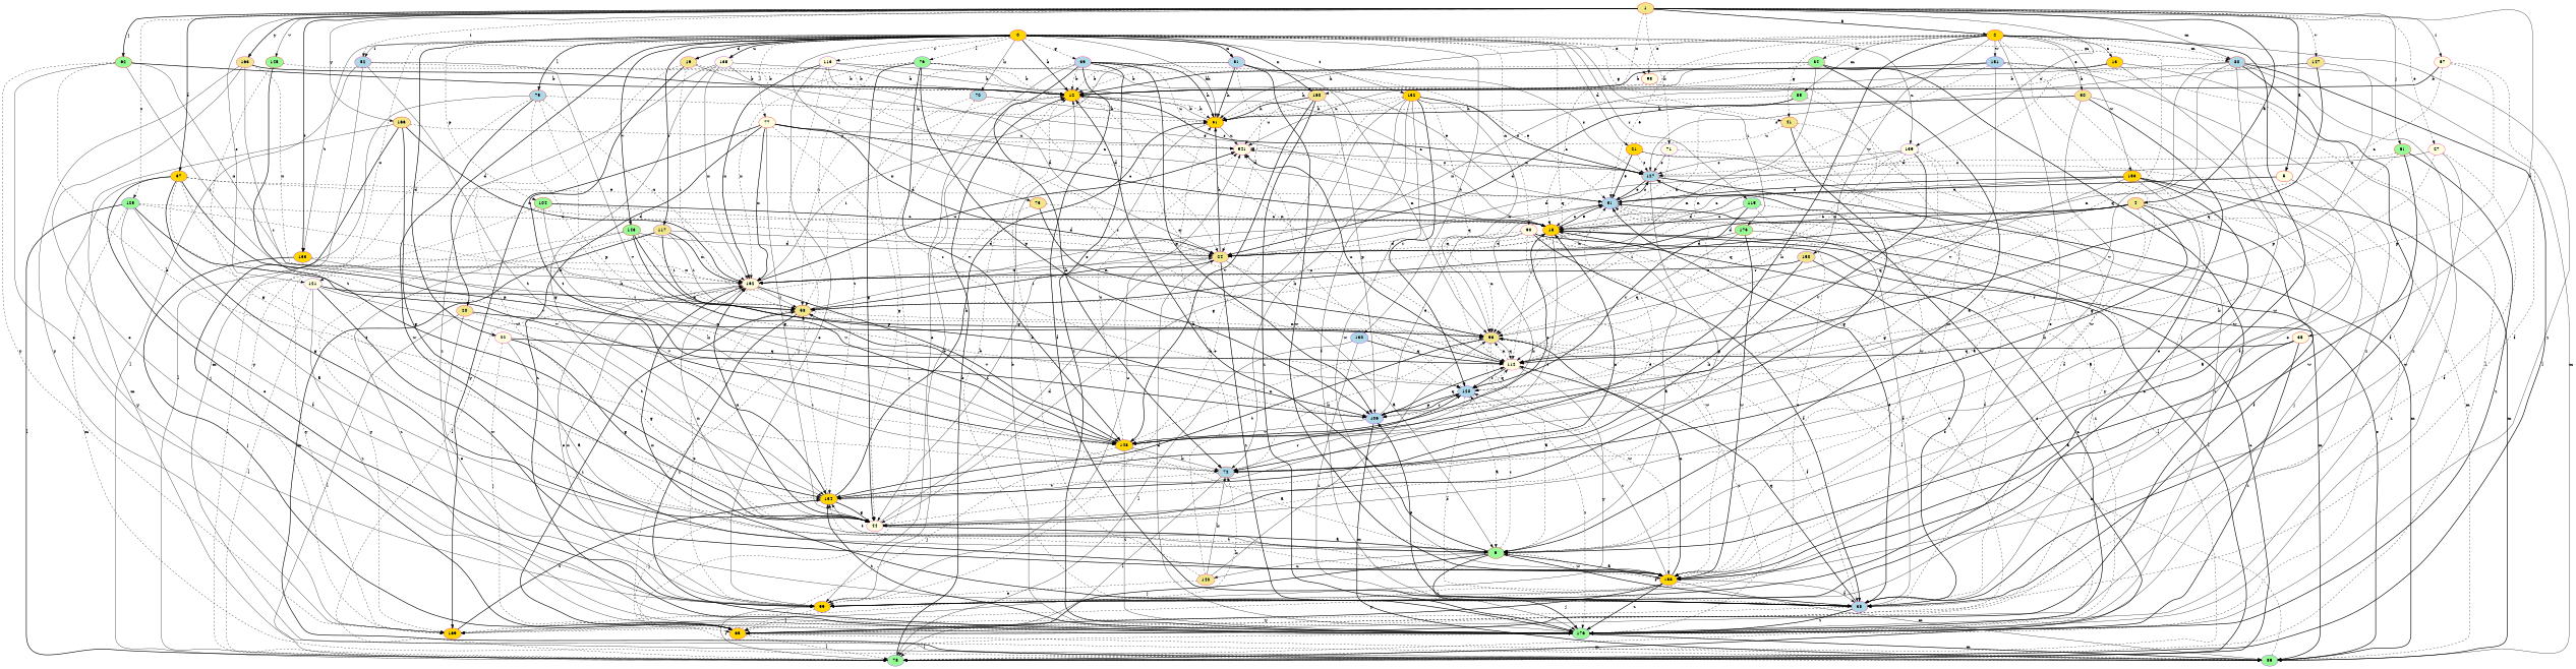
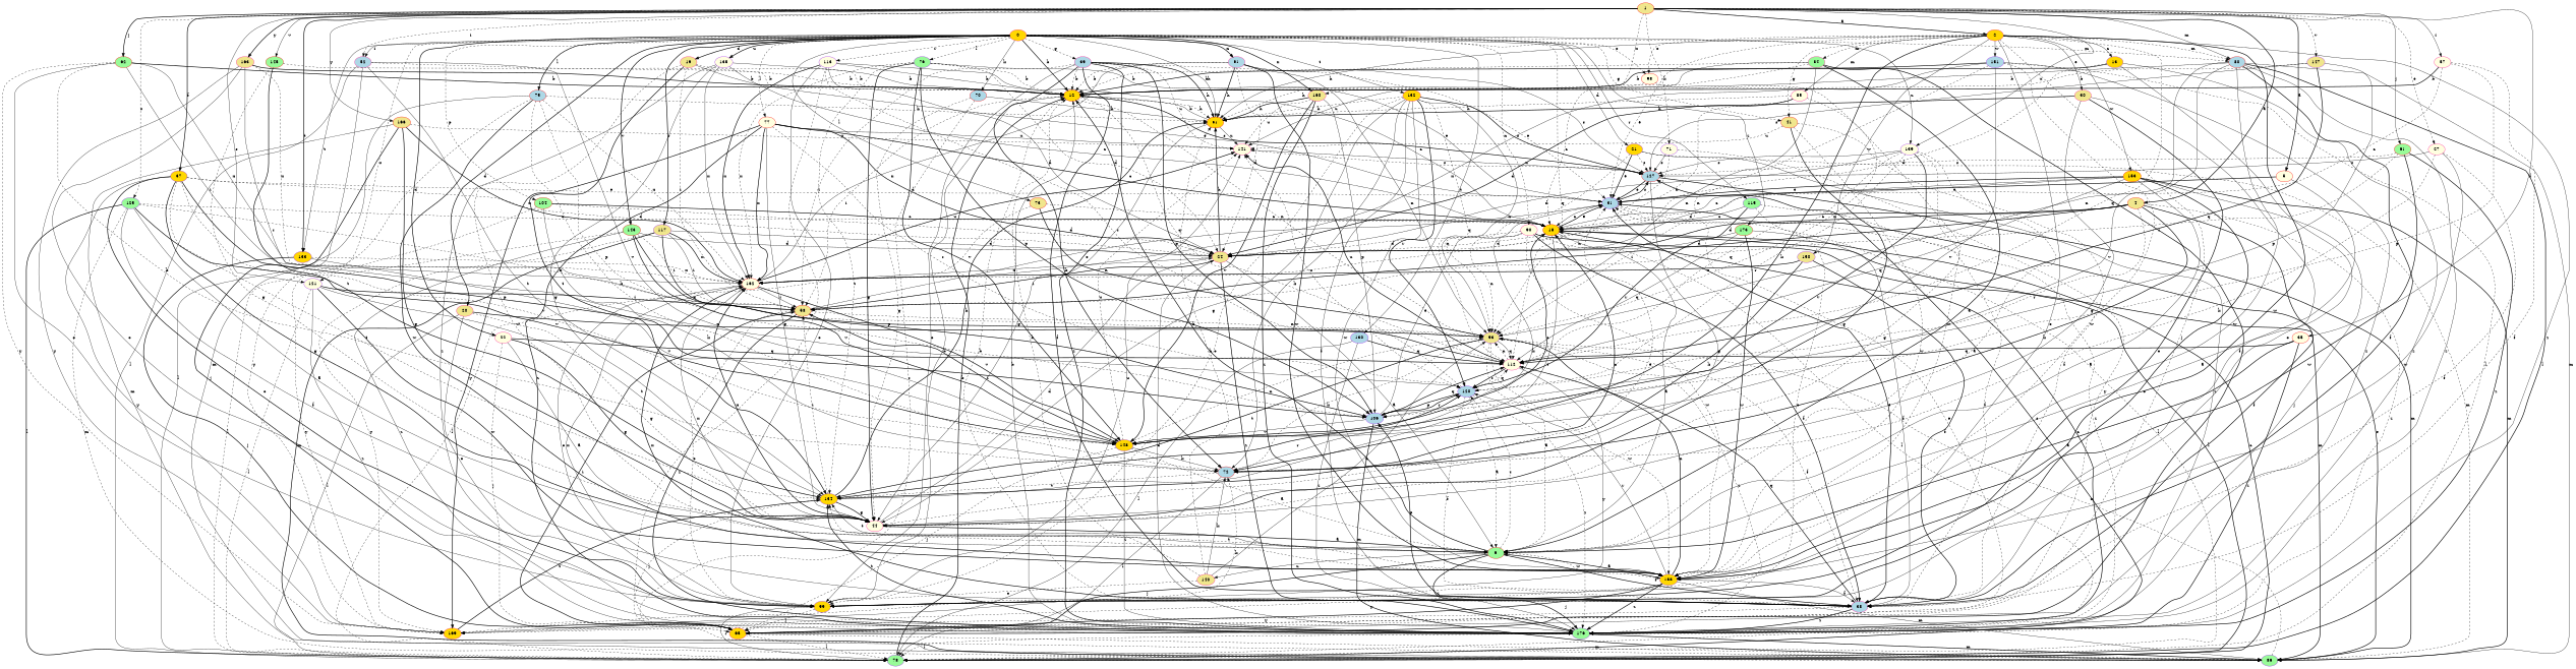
  strict digraph {
    node [color=red fillcolor=gold style=filled]
    edge [style=dashed]
    0 [color=deeppink]
    12
    19 [color=deeppink fillcolor=khaki]
    20 [color=deeppink fillcolor=khaki]
-   21
+   21 [color=purple]
    22 [color=deeppink fillcolor=lightyellow]
    39 [color=deeppink fillcolor=lightblue]
    41 [fillcolor=khaki]
    51
    52 [color=deeppink fillcolor=lightblue]
    70 [fillcolor=lightblue]
    73 [fillcolor=khaki]
    75 [fillcolor=lightblue]
    76 [color=purple fillcolor=palegreen]
    77 [fillcolor=lightyellow]
    80 [fillcolor=lightblue]
    90 [color=deeppink fillcolor=lightyellow]
    91 [color=deeppink fillcolor=lightblue]
    98 [fillcolor=lightyellow]
    104 [fillcolor=palegreen]
    112 [color=deeppink fillcolor=lightyellow]
    113 [color=purple fillcolor=lightyellow]
    115 [color=purple fillcolor=palegreen]
    117 [color=purple fillcolor=khaki]
    121 [color=purple fillcolor=lightyellow]
    130 [color=purple fillcolor=lightblue]
    132 [color=deeppink]
    133 [color=purple]
    135 [color=purple fillcolor=lightyellow]
    139 [color=purple fillcolor=lightyellow]
    143 [fillcolor=palegreen]
    160 [color=deeppink fillcolor=khaki]
    173 [fillcolor=palegreen]
    58 [fillcolor=khaki]
    93 [color=purple fillcolor=khaki]
    127 [fillcolor=lightblue]
    31 [color=purple fillcolor=lightblue]
    155 [color=purple]
    134 [color=purple]
    99 [color=purple]
    78 [color=purple fillcolor=palegreen]
    44 [color=deeppink fillcolor=lightyellow]
    176 [color=purple fillcolor=palegreen]
    86 [color=purple fillcolor=palegreen]
    65 [color=deeppink]
    6 [fillcolor=palegreen]
    72 [fillcolor=lightblue]
    38 [color=deeppink fillcolor=lightblue]
    106 [color=purple fillcolor=lightblue]
-   141 [color=deeppink fillcolor=lightyellow label=541]
+   141 [color=deeppink fillcolor=lightyellow]
    148 [color=purple]
    18
    162 [fillcolor=lightyellow]
    169 [color=deeppink]
    24 [color=deeppink fillcolor=khaki]
    120 [color=purple fillcolor=lightblue]
    1 [fillcolor=khaki]
    2 [color=deeppink]
    4 [fillcolor=khaki]
    5 [fillcolor=lightyellow]
    27 [color=deeppink fillcolor=lightyellow]
    35 [fillcolor=lightyellow]
    37 [color=purple]
    57 [color=deeppink fillcolor=lightyellow]
    61 [fillcolor=palegreen]
    62 [fillcolor=palegreen]
    71 [color=purple fillcolor=lightyellow]
    125 [color=purple fillcolor=palegreen]
    145 [fillcolor=palegreen]
    147 [color=purple fillcolor=khaki]
    163 [color=deeppink fillcolor=khaki]
    166 [fillcolor=khaki]
    13 [color=purple]
    30 [color=deeppink fillcolor=khaki]
    84 [color=deeppink fillcolor=palegreen]
-   85 [color=deeppink fillcolor=palegreen]
+   85 [color=deeppink fillcolor=lightyellow]
    150 [color=purple fillcolor=khaki]
    151 [color=purple fillcolor=lightblue]
    153
    140 [color=deeppink fillcolor=khaki]
    0 -> 12 [label=b style=bold]
    0 -> 19 [label=d style=bold]
    0 -> 20 [label=d style=bold]
    0 -> 21 [label=d style=solid]
    0 -> 22 [label=d style=bold]
    0 -> 39 [label=g]
    0 -> 41 [label=g]
    0 -> 51 [label=h style=solid]
    0 -> 52 [label=i style=solid]
    0 -> 70 [label=k style=solid]
    0 -> 73 [label=l style=solid]
    0 -> 75 [label=l style=bold]
    0 -> 76 [label=l]
    0 -> 77 [label=l]
    0 -> 80 [label=m]
    0 -> 90 [label=n]
    0 -> 91 [label=n style=bold]
    0 -> 98 [label=o]
    0 -> 104 [label=p]
    0 -> 112 [label=q]
    0 -> 113 [label=r]
    0 -> 115 [label=r style=solid]
    0 -> 117 [label=r style=bold]
    0 -> 121 [label=s]
    0 -> 130 [label=t style=solid]
    0 -> 132 [label=t style=solid]
    0 -> 133 [label=t style=solid]
    0 -> 135 [label=u style=bold]
    0 -> 139 [label=u style=solid]
    0 -> 143 [label=v style=bold]
    0 -> 160 [label=x style=bold]
    0 -> 173 [label=z style=solid]
    12 -> 51 [label=h]
    12 -> 112 [label=q]
    12 -> 58 [label=i]
    12 -> 93 [label=n]
    12 -> 127 [label=s style=bold]
    19 -> 12 [label=b]
    19 -> 58 [label=i]
    19 -> 31 [label=e style=solid]
    19 -> 155 [label=w]
    19 -> 134 [label=t style=bold]
    20 -> 93 [label=n style=bold]
    20 -> 99 [label=o style=solid]
    20 -> 78 [label=l style=solid]
    20 -> 44 [label=g]
    21 -> 93 [label=n]
    21 -> 127 [label=s]
    21 -> 31 [label=e style=bold]
    21 -> 176 [label=z style=solid]
    21 -> 86 [label=m]
    22 -> 112 [label=q style=bold]
    22 -> 44 [label=g style=bold]
    22 -> 65 [label=j]
    22 -> 6 [label=a style=solid]
    39 -> 12 [label=b]
    39 -> 51 [label=h style=bold]
    39 -> 58 [label=i]
    39 -> 31 [label=e]
    39 -> 99 [label=o style=solid]
    39 -> 176 [label=z style=bold]
    39 -> 72 [label=k style=bold]
    39 -> 38 [label=f style=bold]
    39 -> 106 [label=p style=bold]
    39 -> 141 [label=u]
    41 -> 155 [label=w]
    41 -> 44 [label=g style=bold]
    41 -> 38 [label=f]
    41 -> 141 [label=u]
    51 -> 12 [label=b style=solid]
    51 -> 44 [label=g style=solid]
    51 -> 141 [label=u style=solid]
    52 -> 12 [label=b]
    52 -> 134 [label=t style=solid]
    52 -> 78 [label=l style=solid]
    52 -> 86 [label=m style=solid]
    52 -> 148 [label=v style=solid]
    70 -> 51 [label=h style=solid]
    70 -> 44 [label=g]
    70 -> 86 [label=r]
    73 -> 93 [label=n style=bold]
    73 -> 78 [label=l]
    73 -> 18 [label=c]
    75 -> 51 [label=h]
    75 -> 155 [label=w style=bold]
    75 -> 78 [label=l style=solid]
    75 -> 72 [label=k]
    75 -> 106 [label=p]
    75 -> 162 [label=x]
    75 -> 169 [label=y]
    76 -> 12 [label=b]
    76 -> 31 [label=e style=solid]
    76 -> 134 [label=t]
    76 -> 44 [label=g style=bold]
    76 -> 106 [label=p style=bold]
    76 -> 148 [label=v style=bold]
    76 -> 162 [label=x]
    76 -> 24 [label=d]
    77 -> 44 [label=g style=solid]
    77 -> 176 [label=z style=bold]
    77 -> 141 [label=u style=solid]
    77 -> 18 [label=c style=bold]
    77 -> 162 [label=x style=bold]
    77 -> 169 [label=y style=bold]
    77 -> 24 [label=d style=bold]
    77 -> 120 [label=r]
    80 -> 12 [label=b style=solid]
    80 -> 93 [label=n style=solid]
    80 -> 155 [label=w style=solid]
    80 -> 78 [label=l style=bold]
    80 -> 176 [label=z style=solid]
    80 -> 86 [label=m style=solid]
    80 -> 38 [label=f style=bold]
    80 -> 148 [label=v style=solid]
    90 -> 93 [label=n]
    90 -> 155 [label=w]
    90 -> 78 [label=l]
    90 -> 86 [label=m style=bold]
    90 -> 72 [label=k style=solid]
    90 -> 38 [label=f style=bold]
    90 -> 24 [label=d]
    91 -> 12 [label=b]
    91 -> 51 [label=h style=bold]
    91 -> 93 [label=n style=solid]
    91 -> 127 [label=s style=solid]
    91 -> 155 [label=w style=bold]
    91 -> 162 [label=x style=solid]
    91 -> 24 [label=d]
    98 -> 51 [label=h]
    98 -> 155 [label=w]
    104 -> 78 [label=l]
    104 -> 72 [label=k style=solid]
    104 -> 18 [label=c style=bold]
    104 -> 24 [label=d]
    112 -> 93 [label=n]
    112 -> 141 [label=u style=bold]
    112 -> 169 [label=y style=solid]
    112 -> 120 [label=r style=bold]
    113 -> 12 [label=b style=solid]
    113 -> 99 [label=o style=solid]
    113 -> 65 [label=j]
    113 -> 18 [label=c style=solid]
    113 -> 162 [label=x style=bold]
    113 -> 24 [label=d style=solid]
    113 -> 120 [label=r]
    115 -> 99 [label=o]
    115 -> 38 [label=f]
    115 -> 18 [label=c style=solid]
    115 -> 120 [label=r style=bold]
    117 -> 58 [label=i style=solid]
    117 -> 86 [label=m style=bold]
    117 -> 106 [label=p style=bold]
    117 -> 162 [label=x style=bold]
    117 -> 169 [label=y]
    117 -> 24 [label=d style=solid]
    121 -> 58 [label=i style=bold]
    121 -> 155 [label=w style=bold]
    121 -> 134 [label=t style=solid]
    121 -> 78 [label=l]
    121 -> 176 [label=z style=solid]
    130 -> 112 [label=q style=bold]
    130 -> 78 [label=l style=solid]
    130 -> 176 [label=z style=solid]
    132 -> 51 [label=h]
    132 -> 112 [label=q]
    132 -> 93 [label=n style=solid]
    132 -> 127 [label=s style=bold]
    132 -> 155 [label=w style=solid]
    132 -> 99 [label=o]
    132 -> 44 [label=g style=solid]
    132 -> 72 [label=k style=solid]
    132 -> 38 [label=f style=solid]
    132 -> 120 [label=r style=bold]
    133 -> 65 [label=j style=bold]
    133 -> 148 [label=v style=solid]
    133 -> 162 [label=x]
    135 -> 12 [label=b style=solid]
    135 -> 44 [label=g style=solid]
    135 -> 176 [label=z style=solid]
    135 -> 18 [label=c style=solid]
    135 -> 162 [label=x style=solid]
    139 -> 112 [label=q]
    139 -> 127 [label=s style=solid]
    139 -> 44 [label=g]
    139 -> 6 [label=a]
    139 -> 148 [label=v style=bold]
    139 -> 24 [label=d style=solid]
    139 -> 120 [label=r]
    143 -> 112 [label=q style=bold]
    143 -> 58 [label=i]
    143 -> 176 [label=z style=solid]
    143 -> 148 [label=v style=bold]
    143 -> 169 [label=y]
    143 -> 24 [label=d style=solid]
    160 -> 51 [label=h style=bold]
    160 -> 176 [label=z style=bold]
    160 -> 106 [label=p style=solid]
    160 -> 141 [label=u]
    160 -> 148 [label=v style=bold]
    173 -> 112 [label=q style=solid]
    173 -> 155 [label=w style=bold]
    173 -> 38 [label=f style=solid]
    173 -> 24 [label=d style=solid]
    58 -> 93 [label=n]
    58 -> 31 [label=e style=solid]
    58 -> 99 [label=o]
    58 -> 176 [label=z style=bold]
    93 -> 112 [label=q style=solid]
    93 -> 155 [label=w]
    93 -> 134 [label=t style=bold]
    93 -> 176 [label=z]
    93 -> 6 [label=a]
    93 -> 72 [label=k]
    93 -> 38 [label=f]
    127 -> 31 [label=e style=bold]
    127 -> 44 [label=g style=solid]
    127 -> 86 [label=m style=bold]
    127 -> 141 [label=u style=solid]
    31 -> 127 [label=s style=bold]
    31 -> 78 [label=l]
    31 -> 176 [label=z]
    31 -> 18 [label=c style=solid]
    155 -> 93 [label=n style=bold]
    155 -> 134 [label=t]
    155 -> 176 [label=z style=bold]
    155 -> 86 [label=m style=solid]
    155 -> 65 [label=j style=bold]
    155 -> 6 [label=a style=bold]
    155 -> 38 [label=f style=solid]
    155 -> 169 [label=y]
    155 -> 120 [label=r style=solid]
    134 -> 51 [label=h style=bold]
    134 -> 58 [label=i]
    134 -> 44 [label=g style=bold]
    134 -> 65 [label=j]
    134 -> 18 [label=c style=bold]
    134 -> 120 [label=r style=bold]
    99 -> 12 [label=b style=solid]
    99 -> 78 [label=l style=solid]
    99 -> 65 [label=j]
    99 -> 141 [label=u style=solid]
    99 -> 162 [label=x style=solid]
    78 -> 12 [label=b style=bold]
    78 -> 127 [label=s style=bold]
    78 -> 18 [label=c style=bold]
    44 -> 31 [label=e]
    44 -> 6 [label=a style=bold]
    44 -> 162 [label=x style=bold]
    44 -> 24 [label=d style=solid]
    176 -> 12 [label=b style=solid]
    176 -> 134 [label=t style=bold]
    176 -> 78 [label=l]
    176 -> 86 [label=m style=bold]
    176 -> 18 [label=c style=bold]
    176 -> 24 [label=d style=solid]
    86 -> 93 [label=n]
    86 -> 31 [label=e style=bold]
    65 -> 58 [label=i style=bold]
    65 -> 31 [label=e]
    65 -> 78 [label=l]
    65 -> 86 [label=m]
    6 -> 12 [label=b style=bold]
    6 -> 155 [label=w]
    6 -> 134 [label=t style=solid]
    6 -> 176 [label=z style=bold]
    6 -> 65 [label=j style=bold]
    6 -> 38 [label=f style=bold]
    6 -> 162 [label=x style=solid]
    6 -> 120 [label=r]
    6 -> 140 [label=u style=solid]
    72 -> 134 [label=t]
    72 -> 78 [label=l style=solid]
    38 -> 12 [label=b]
    38 -> 112 [label=q style=bold]
    38 -> 31 [label=e style=bold]
    38 -> 176 [label=z style=bold]
    38 -> 106 [label=p style=bold]
    38 -> 162 [label=x style=bold]
    38 -> 169 [label=y]
    106 -> 112 [label=q style=bold]
    106 -> 31 [label=e style=solid]
    106 -> 86 [label=m style=bold]
    106 -> 148 [label=v style=solid]
    106 -> 120 [label=r style=bold]
    141 -> 127 [label=s]
    148 -> 58 [label=i style=bold]
    148 -> 93 [label=n]
    148 -> 176 [label=z style=solid]
    148 -> 65 [label=j]
    148 -> 6 [label=a]
    148 -> 72 [label=k style=solid]
    148 -> 141 [label=u]
    148 -> 18 [label=c style=bold]
    18 -> 31 [label=e style=bold]
    18 -> 134 [label=t style=solid]
    18 -> 78 [label=l style=bold]
    18 -> 6 [label=a style=solid]
    18 -> 24 [label=d]
    162 -> 58 [label=i style=solid]
    162 -> 99 [label=o style=solid]
    162 -> 141 [label=u style=bold]
    162 -> 148 [label=v style=bold]
    169 -> 134 [label=t style=bold]
    169 -> 72 [label=k]
    24 -> 51 [label=h style=bold]
    24 -> 58 [label=i style=bold]
    24 -> 176 [label=z style=bold]
    24 -> 6 [label=a style=solid]
    24 -> 162 [label=x style=solid]
    120 -> 112 [label=q]
    120 -> 176 [label=z]
    120 -> 6 [label=a]
    120 -> 38 [label=f]
    120 -> 106 [label=p style=bold]
    120 -> 141 [label=u]
    1 -> 52 [label=i]
    1 -> 80 [label=m style=solid]
    1 -> 121 [label=s style=solid]
    1 -> 133 [label=t style=bold]
    1 -> 139 [label=u style=solid]
    1 -> 160 [label=x]
    1 -> 2 [label=a style=bold]
    1 -> 4 [label=a style=bold]
    1 -> 5 [label=a style=bold]
    1 -> 27 [label=e]
    1 -> 35 [label=f style=solid]
    1 -> 37 [label=f style=bold]
    1 -> 57 [label=i style=solid]
    1 -> 61 [label=j style=solid]
    1 -> 62 [label=j style=bold]
    1 -> 71 [label=k]
    1 -> 125 [label=s]
    1 -> 145 [label=v style=solid]
    1 -> 147 [label=v]
    1 -> 163 [label=y style=bold]
    1 -> 166 [label=y style=solid]
    2 -> 41 [label=g]
    2 -> 51 [label=h style=solid]
    2 -> 80 [label=m]
    2 -> 98 [label=o]
    2 -> 112 [label=q]
    2 -> 31 [label=e]
    2 -> 155 [label=w style=bold]
    2 -> 99 [label=o style=solid]
    2 -> 176 [label=z style=solid]
    2 -> 65 [label=j]
    2 -> 72 [label=k style=bold]
    2 -> 13 [label=c style=solid]
    2 -> 30 [label=e style=solid]
    2 -> 84 [label=m]
    2 -> 85 [label=m style=solid]
    2 -> 150 [label=w style=solid]
    2 -> 151 [label=w style=solid]
    2 -> 153 [label=w style=solid]
    4 -> 58 [label=i style=bold]
    4 -> 176 [label=z]
    4 -> 72 [label=k style=bold]
    4 -> 38 [label=f style=bold]
    4 -> 18 [label=c style=bold]
    4 -> 24 [label=d style=bold]
    4 -> 120 [label=r]
    5 -> 31 [label=e style=bold]
    5 -> 6 [label=a style=solid]
    27 -> 127 [label=s style=solid]
    27 -> 155 [label=w style=solid]
    27 -> 72 [label=k]
    27 -> 38 [label=f]
    35 -> 112 [label=q style=bold]
    35 -> 176 [label=z style=bold]
    35 -> 6 [label=a style=bold]
    37 -> 31 [label=e]
    37 -> 134 [label=t]
    37 -> 99 [label=o style=bold]
    37 -> 44 [label=g style=bold]
    37 -> 106 [label=p style=bold]
    37 -> 148 [label=v]
    37 -> 169 [label=y style=solid]
    37 -> 24 [label=d]
    57 -> 12 [label=b style=bold]
    57 -> 38 [label=f]
    57 -> 106 [label=p]
    57 -> 18 [label=c]
    61 -> 58 [label=i]
    61 -> 127 [label=s]
    61 -> 155 [label=w style=bold]
    61 -> 176 [label=z style=bold]
    62 -> 12 [label=b style=bold]
    62 -> 58 [label=i style=solid]
    62 -> 99 [label=o style=solid]
    62 -> 72 [label=k]
    62 -> 162 [label=x style=solid]
    62 -> 169 [label=y]
    71 -> 93 [label=n]
    71 -> 127 [label=s style=solid]
    71 -> 169 [label=y]
    125 -> 93 [label=n]
    125 -> 78 [label=l style=bold]
    125 -> 86 [label=m]
    125 -> 6 [label=a style=solid]
    125 -> 38 [label=f style=solid]
    125 -> 148 [label=v style=bold]
    125 -> 18 [label=c]
    145 -> 12 [label=b]
    145 -> 134 [label=t style=bold]
    145 -> 44 [label=g]
    147 -> 12 [label=b]
    147 -> 112 [label=q style=bold]
    147 -> 127 [label=s style=solid]
    147 -> 106 [label=p style=solid]
    163 -> 12 [label=b style=bold]
    163 -> 99 [label=o style=solid]
    163 -> 162 [label=x]
    163 -> 169 [label=y style=solid]
    163 -> 120 [label=r style=solid]
    166 -> 44 [label=g style=bold]
    166 -> 86 [label=m style=solid]
    166 -> 65 [label=j style=bold]
    166 -> 141 [label=u]
    166 -> 162 [label=x style=bold]
    13 -> 12 [label=b style=bold]
    13 -> 99 [label=o style=solid]
    13 -> 176 [label=z style=solid]
    13 -> 24 [label=d]
    30 -> 51 [label=h style=bold]
    30 -> 99 [label=o style=bold]
    30 -> 44 [label=g style=solid]
    30 -> 38 [label=f style=solid]
    84 -> 12 [label=b]
    84 -> 93 [label=n style=solid]
    84 -> 65 [label=j style=bold]
    84 -> 6 [label=a style=bold]
    84 -> 141 [label=u style=solid]
    84 -> 18 [label=c]
    85 -> 51 [label=h]
    85 -> 93 [label=n]
    85 -> 162 [label=x]
    85 -> 24 [label=d style=bold]
    150 -> 72 [label=k style=bold]
    150 -> 38 [label=f style=bold]
    150 -> 162 [label=x style=bold]
    151 -> 12 [label=b style=bold]
    151 -> 93 [label=n]
    151 -> 155 [label=w]
    151 -> 78 [label=l]
    151 -> 176 [label=z style=solid]
    151 -> 148 [label=v style=solid]
    151 -> 162 [label=x style=solid]
    153 -> 112 [label=q style=solid]
    153 -> 31 [label=e style=bold]
    153 -> 99 [label=o style=bold]
    153 -> 86 [label=m style=bold]
    153 -> 65 [label=j style=solid]
    153 -> 6 [label=a style=solid]
    153 -> 18 [label=c style=solid]
    153 -> 24 [label=d style=solid]
    140 -> 12 [label=b]
    140 -> 51 [label=h]
    140 -> 93 [label=n style=solid]
    140 -> 99 [label=o]
    140 -> 72 [label=k style=solid]
  }
